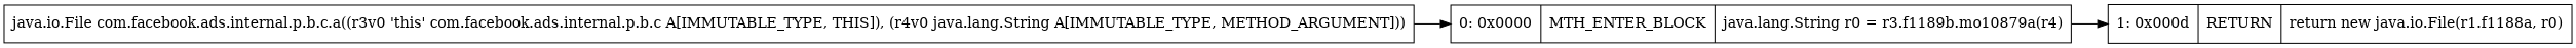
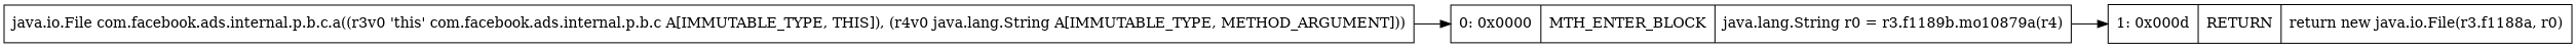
  digraph {
    rankdir=LR
    node [shape=record]
    n1 [label="{0\:\ 0x0000|MTH_ENTER_BLOCK\l|java.lang.String r0 = r3.f1189b.mo10879a(r4)\l}"]
-   n2 [label="{1\:\ 0x000d|RETURN\l|return new java.io.File(r1.f1188a, r0)\l}"]
+   n2 [label="{1\:\ 0x000d|RETURN\l|return new java.io.File(r3.f1188a, r0)\l}"]
    n3 [label="{java.io.File com.facebook.ads.internal.p.b.c.a((r3v0 'this' com.facebook.ads.internal.p.b.c A[IMMUTABLE_TYPE, THIS]), (r4v0 java.lang.String A[IMMUTABLE_TYPE, METHOD_ARGUMENT])) }"]
    n1 -> n2
    n3 -> n1
  }
